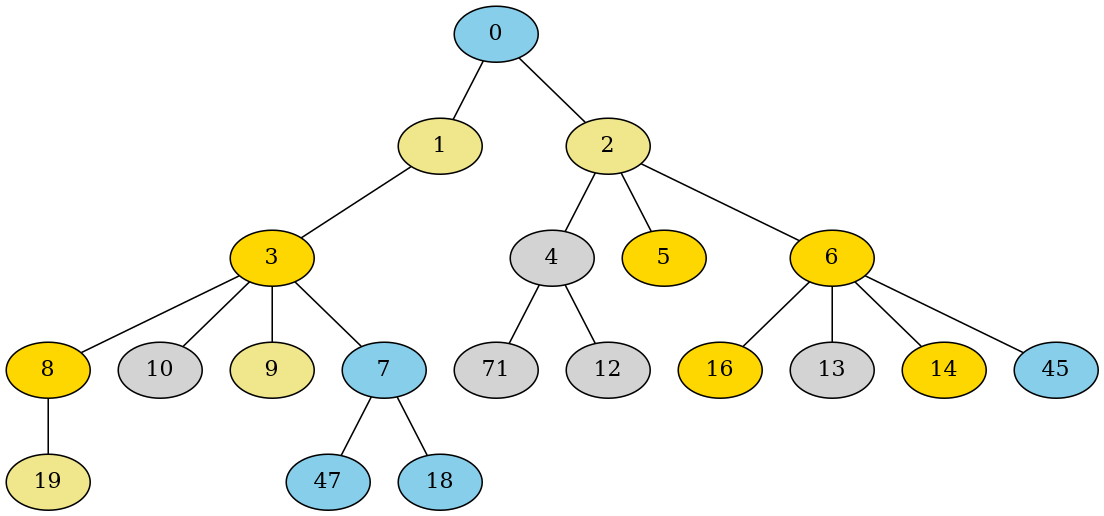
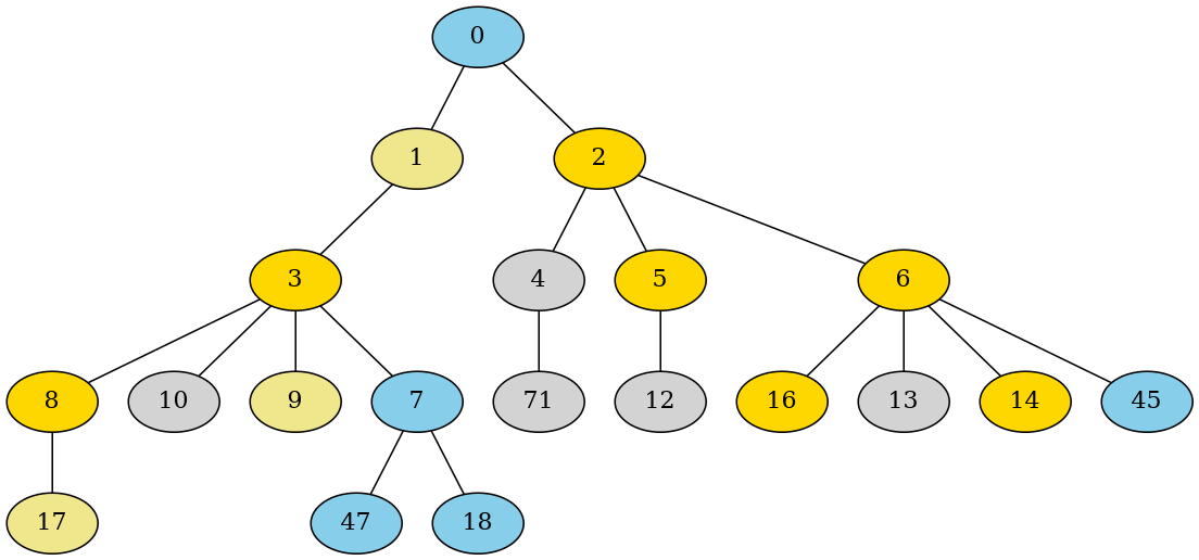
  graph {
    node [fillcolor=gold style=filled]
    0 [fillcolor=skyblue]
    1 [fillcolor=khaki]
-   2 [fillcolor=khaki]
+   2
    3
    4 [fillcolor=lightgrey]
    5
    6
    8
    10 [fillcolor=lightgrey]
    9 [fillcolor=khaki]
    7 [fillcolor=skyblue]
    n12 [fillcolor=lightgrey label=71]
    12 [fillcolor=lightgrey]
    16
    13 [fillcolor=lightgrey]
    14
    n17 [fillcolor=skyblue label=45]
-   19 [fillcolor=khaki]
+   19 [fillcolor=khaki label=17]
    n19 [fillcolor=skyblue label=47]
    18 [fillcolor=skyblue]
    0 -- 1
    0 -- 2
    1 -- 3
    2 -- 4
    2 -- 5
    2 -- 6
    3 -- 8
    3 -- 10
    3 -- 9
    3 -- 7
    4 -- n12
-   4 -- 12
+   5 -- 12
    6 -- 16
    6 -- 13
    6 -- 14
    6 -- n17
    8 -- 19
    7 -- n19
    7 -- 18
  }
